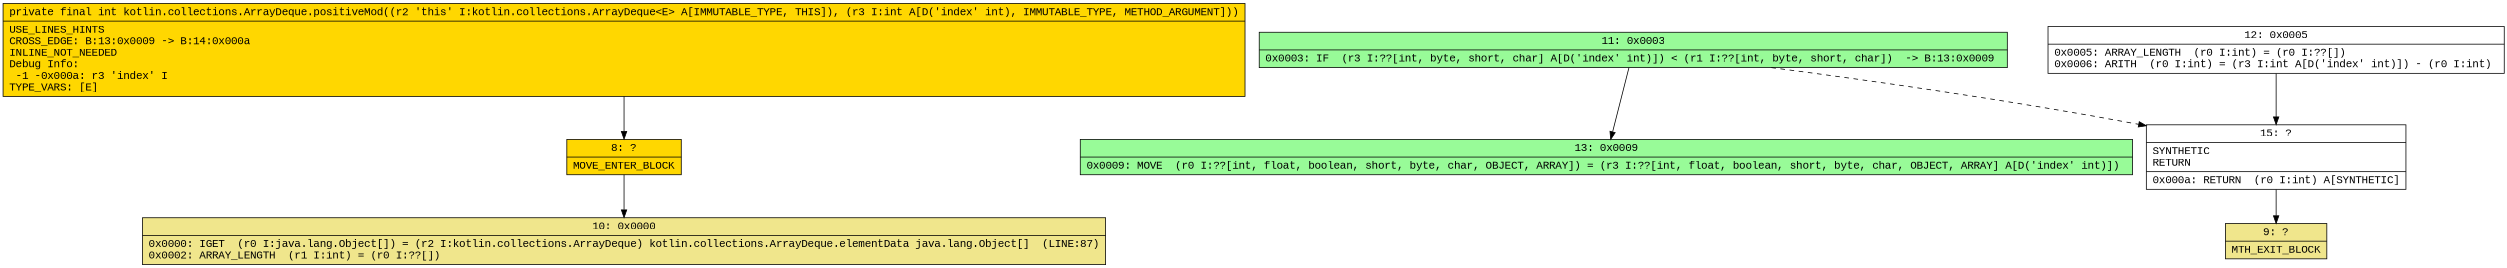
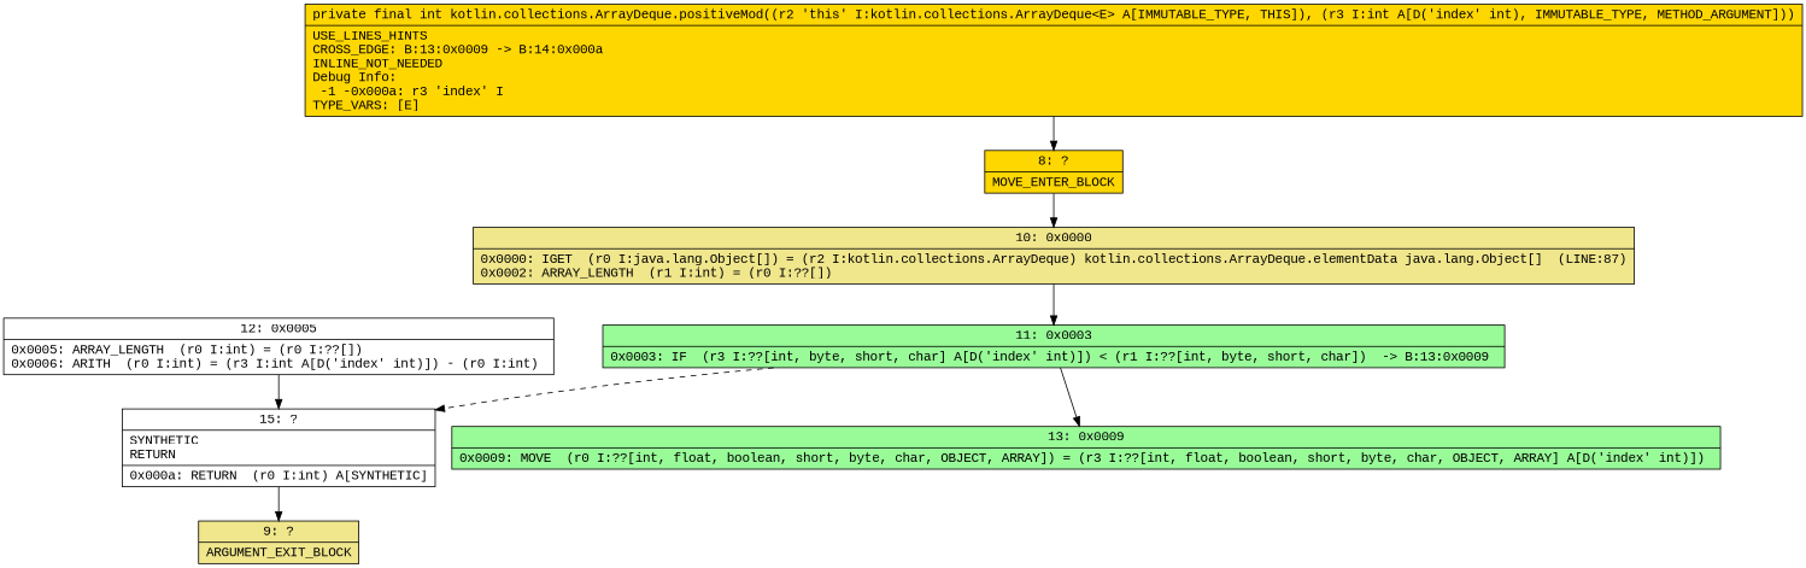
  digraph {
    fontname="Liberation Mono"
    node [fillcolor=gold fontname="Liberation Mono" shape=record style=filled]
    edge [fontname="Liberation Mono"]
    n1 [label="{8\:\ ?|MOVE_ENTER_BLOCK\l}"]
    n2 [fillcolor=khaki label="{10\:\ 0x0000|0x0000: IGET  (r0 I:java.lang.Object[]) = (r2 I:kotlin.collections.ArrayDeque) kotlin.collections.ArrayDeque.elementData java.lang.Object[]  (LINE:87)\l0x0002: ARRAY_LENGTH  (r1 I:int) = (r0 I:??[]) \l}"]
    n3 [fillcolor=palegreen label="{11\:\ 0x0003|0x0003: IF  (r3 I:??[int, byte, short, char] A[D('index' int)]) \< (r1 I:??[int, byte, short, char])  \-\> B:13:0x0009 \l}"]
    n4 [fillcolor=palegreen label="{13\:\ 0x0009|0x0009: MOVE  (r0 I:??[int, float, boolean, short, byte, char, OBJECT, ARRAY]) = (r3 I:??[int, float, boolean, short, byte, char, OBJECT, ARRAY] A[D('index' int)]) \l}"]
    n5 [fillcolor=white label="{15\:\ ?|SYNTHETIC\lRETURN\l|0x000a: RETURN  (r0 I:int) A[SYNTHETIC]\l}"]
    n6 [fillcolor=white label="{12\:\ 0x0005|0x0005: ARRAY_LENGTH  (r0 I:int) = (r0 I:??[]) \l0x0006: ARITH  (r0 I:int) = (r3 I:int A[D('index' int)]) \- (r0 I:int) \l}"]
-   n7 [fillcolor=khaki label="{9\:\ ?|MTH_EXIT_BLOCK\l}"]
+   n7 [fillcolor=khaki label="{9\:\ ?|ARGUMENT_EXIT_BLOCK\l}"]
    n8 [label="{private final int kotlin.collections.ArrayDeque.positiveMod((r2 'this' I:kotlin.collections.ArrayDeque\<E\> A[IMMUTABLE_TYPE, THIS]), (r3 I:int A[D('index' int), IMMUTABLE_TYPE, METHOD_ARGUMENT]))  | USE_LINES_HINTS\lCROSS_EDGE: B:13:0x0009 \-\> B:14:0x000a\lINLINE_NOT_NEEDED\lDebug Info:\l  \-1 \-0x000a: r3 'index' I\lTYPE_VARS: [E]\l}"]
    n1 -> n2
+   n2 -> n3
    n3 -> n4
    n3 -> n5 [style=dashed]
    n5 -> n7
    n6 -> n5
    n8 -> n1
  }
